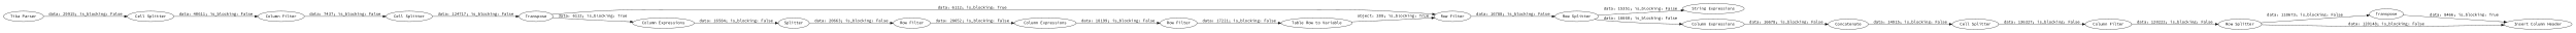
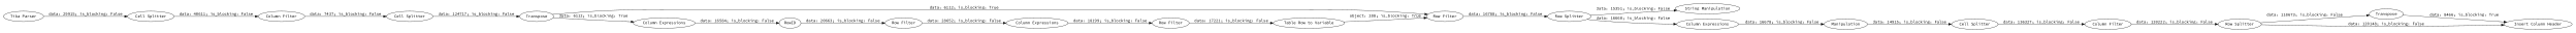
  digraph {
    fontname="Source Code Pro"
    rankdir=LR
    node [fontname="Source Code Pro"]
    edge [fontname="Source Code Pro"]
    n1 [label="Row Filter"]
    n2 [label="Table Row to Variable"]
    n3 [label="Row Filter"]
    n4 [label=Transpose]
    n5 [label="Insert Column Header"]
    n6 [label="Column Filter"]
    n7 [label="Row Splitter"]
    n8 [label="Row Splitter"]
-   n9 [label="String Expressions"]
+   n9 [label="String Manipulation"]
    n10 [label="Column Expressions"]
-   n11 [label=Concatenate]
+   n11 [label=Manipulation]
    n12 [label="Cell Splitter"]
    n13 [label="Cell Splitter"]
    n14 [label=Transpose]
    n15 [label="Column Expressions"]
-   n16 [label=Splitter]
+   n16 [label=RowID]
    n17 [label="Row Filter"]
    n18 [label="Column Expressions"]
    n19 [label="Tika Parser"]
    n20 [label="Cell Splitter"]
    n21 [label="Column Filter"]
    n1 -> n2 [label="data: 17221; is_blocking: False"]
    n2 -> n3 [label="object: 288; is_blocking: True"]
    n3 -> n8 [label="data: 16788; is_blocking: False"]
    n4 -> n5 [label="data: 8466; is_blocking: True"]
    n6 -> n7 [label="data: 120222; is_blocking: False"]
    n7 -> n4 [label="data: 118673; is_blocking: False"]
    n7 -> n5 [label="data: 120148; is_blocking: False"]
    n8 -> n9 [label="data: 15351; is_blocking: False"]
    n8 -> n10 [label="data: 16660; is_blocking: False"]
    n10 -> n11 [label="data: 16678; is_blocking: False"]
    n11 -> n12 [label="data: 14915; is_blocking: False"]
    n12 -> n6 [label="data: 136327; is_blocking: False"]
    n13 -> n14 [label="data: 124717; is_blocking: False"]
    n14 -> n3 [label="data: 6112; is_blocking: True"]
    n14 -> n15 [label="data: 6112; is_blocking: True"]
    n15 -> n16 [label="data: 16584; is_blocking: False"]
    n16 -> n17 [label="data: 20663; is_blocking: False"]
    n17 -> n18 [label="data: 28652; is_blocking: False"]
    n18 -> n1 [label="data: 18199; is_blocking: False"]
    n19 -> n20 [label="data: 29915; is_blocking: False"]
    n20 -> n21 [label="data: 40611; is_blocking: False"]
    n21 -> n13 [label="data: 7437; is_blocking: False"]
  }
